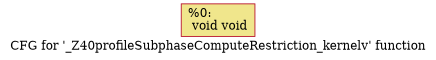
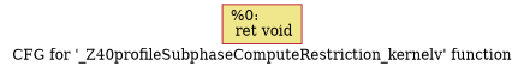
  digraph {
    label="CFG for '_Z40profileSubphaseComputeRestriction_kernelv' function"
-   n1 [color="#b70d28ff" fillcolor=khaki label="{%0:\l  void void\l}" shape=record style=filled]
+   n1 [color="#b70d28ff" fillcolor=khaki label="{%0:\l  ret void\l}" shape=record style=filled]
  }
